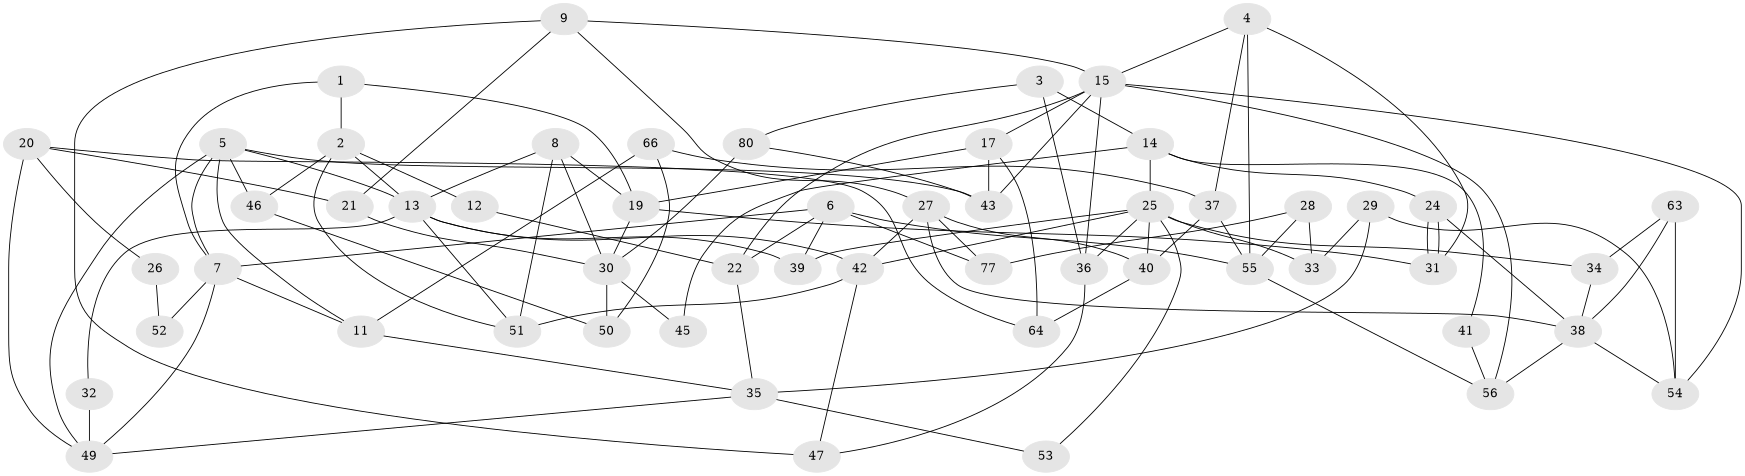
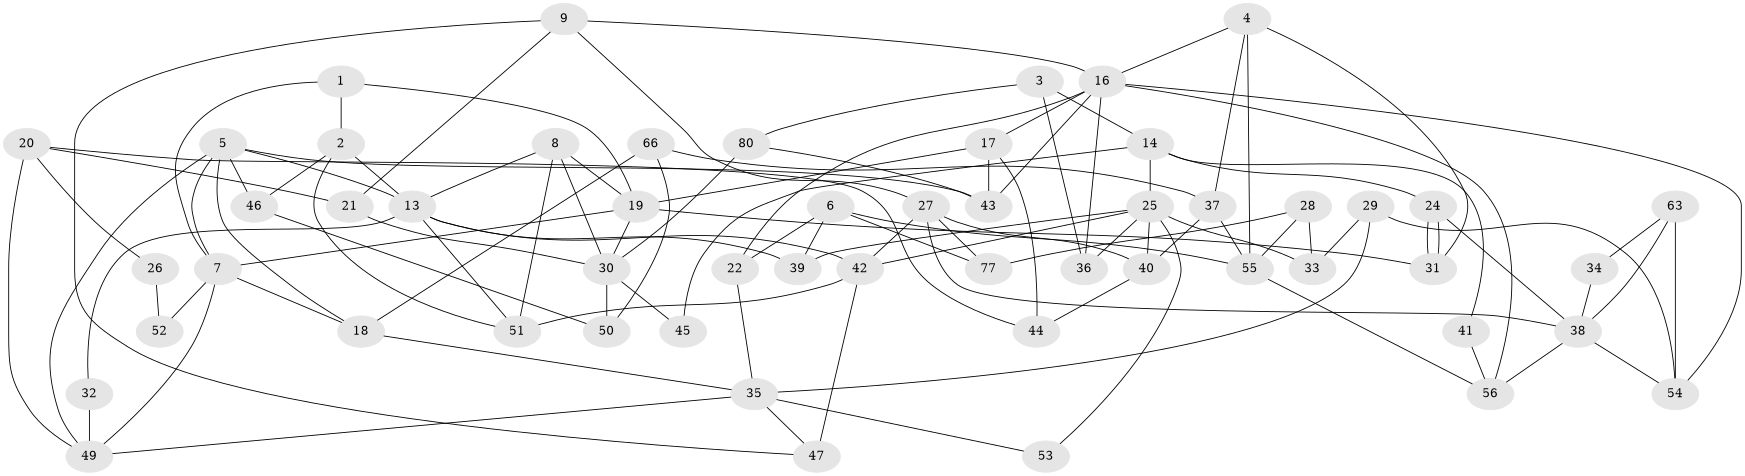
  graph {
    node [color=gray90 style=filled]
    1
    2
    7
    19
-   12
    13
    46
    51
-   18 [label=11]
+   18
    49
    52
    31
    30
    22
    39
    32
    42
    50
    n19 [label=80]
    3
    14
    36
    43
    24
    25
    41
    45
    4
-   15
+   15 [label=16]
    37
    55
    54
    56
    17
    40
    5
    35
    6
    n39 [label=77]
    8
    9
    21
    27
    47
    38
    34
    33
    53
    20
-   44 [label=64]
+   44
    26
    n52 [label=66]
    n53 [label=63]
    28
    29
    1 -- 2
    1 -- 7
    1 -- 19
-   2 -- 12
    2 -- 13
    2 -- 46
    2 -- 51
    7 -- 18
    7 -- 49
    7 -- 52
    19 -- 31
    19 -- 30
-   12 -- 22
    13 -- 51
    13 -- 39
    13 -- 32
    13 -- 42
    46 -- 50
    18 -- 35
    30 -- 50
    30 -- 45
    22 -- 35
    32 -- 49
    42 -- 51
    42 -- 47
    n19 -- 30
    n19 -- 43
    3 -- n19
    3 -- 14
    3 -- 36
    14 -- 24
    14 -- 25
    14 -- 41
    14 -- 45
    24 -- 31
    24 -- 31
    24 -- 38
    25 -- 39
    25 -- 42
    25 -- 36
    25 -- 40
-   25 -- 34
    25 -- 33
    25 -- 53
    41 -- 56
    4 -- 31
    4 -- 15
    4 -- 37
    4 -- 55
    15 -- 22
    15 -- 36
    15 -- 43
    15 -- 54
    15 -- 56
    15 -- 17
    37 -- 55
    37 -- 40
    55 -- 56
    17 -- 19
    17 -- 43
    17 -- 44
    40 -- 44
    5 -- 7
    5 -- 13
    5 -- 46
    5 -- 18
    5 -- 49
    5 -- 43
    35 -- 49
-   36 -- 47
+   35 -- 47
    35 -- 53
-   6 -- 7
+   19 -- 7
    6 -- 22
    6 -- 39
    6 -- 55
    6 -- n39
    8 -- 19
    8 -- 13
    8 -- 51
    8 -- 30
    9 -- 15
    9 -- 21
    9 -- 27
    9 -- 47
    21 -- 30
    27 -- 42
    27 -- 40
    27 -- n39
    27 -- 38
    38 -- 54
    38 -- 56
    34 -- 38
    20 -- 49
    20 -- 21
    20 -- 44
    20 -- 26
    26 -- 52
    n52 -- 18
    n52 -- 50
    n52 -- 37
    n53 -- 54
    n53 -- 38
    n53 -- 34
    28 -- 55
    28 -- n39
    28 -- 33
    29 -- 54
    29 -- 35
    29 -- 33
  }
